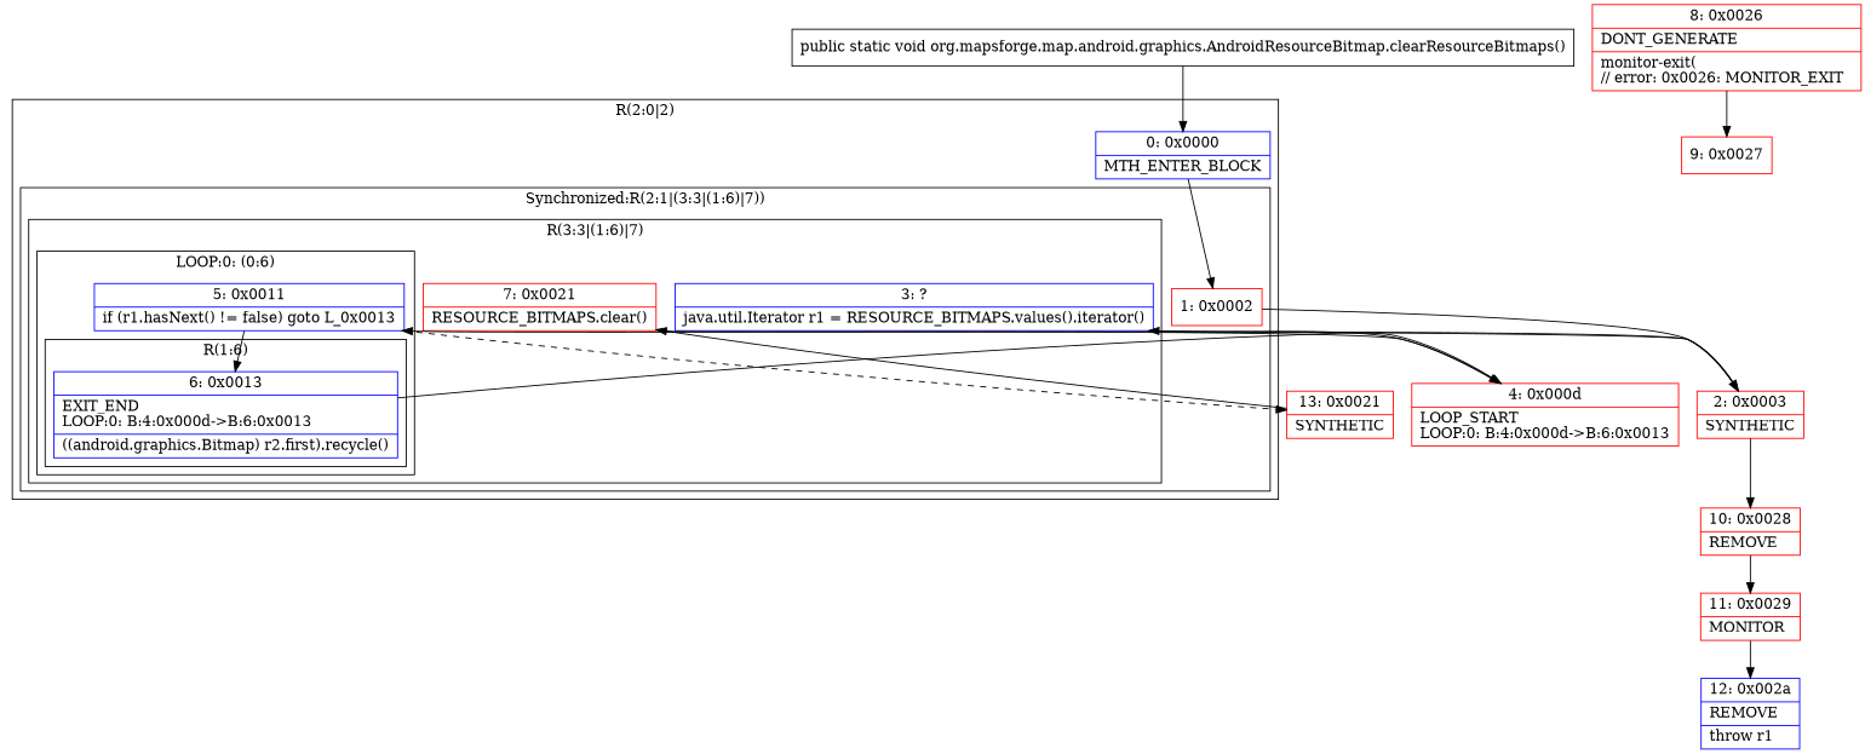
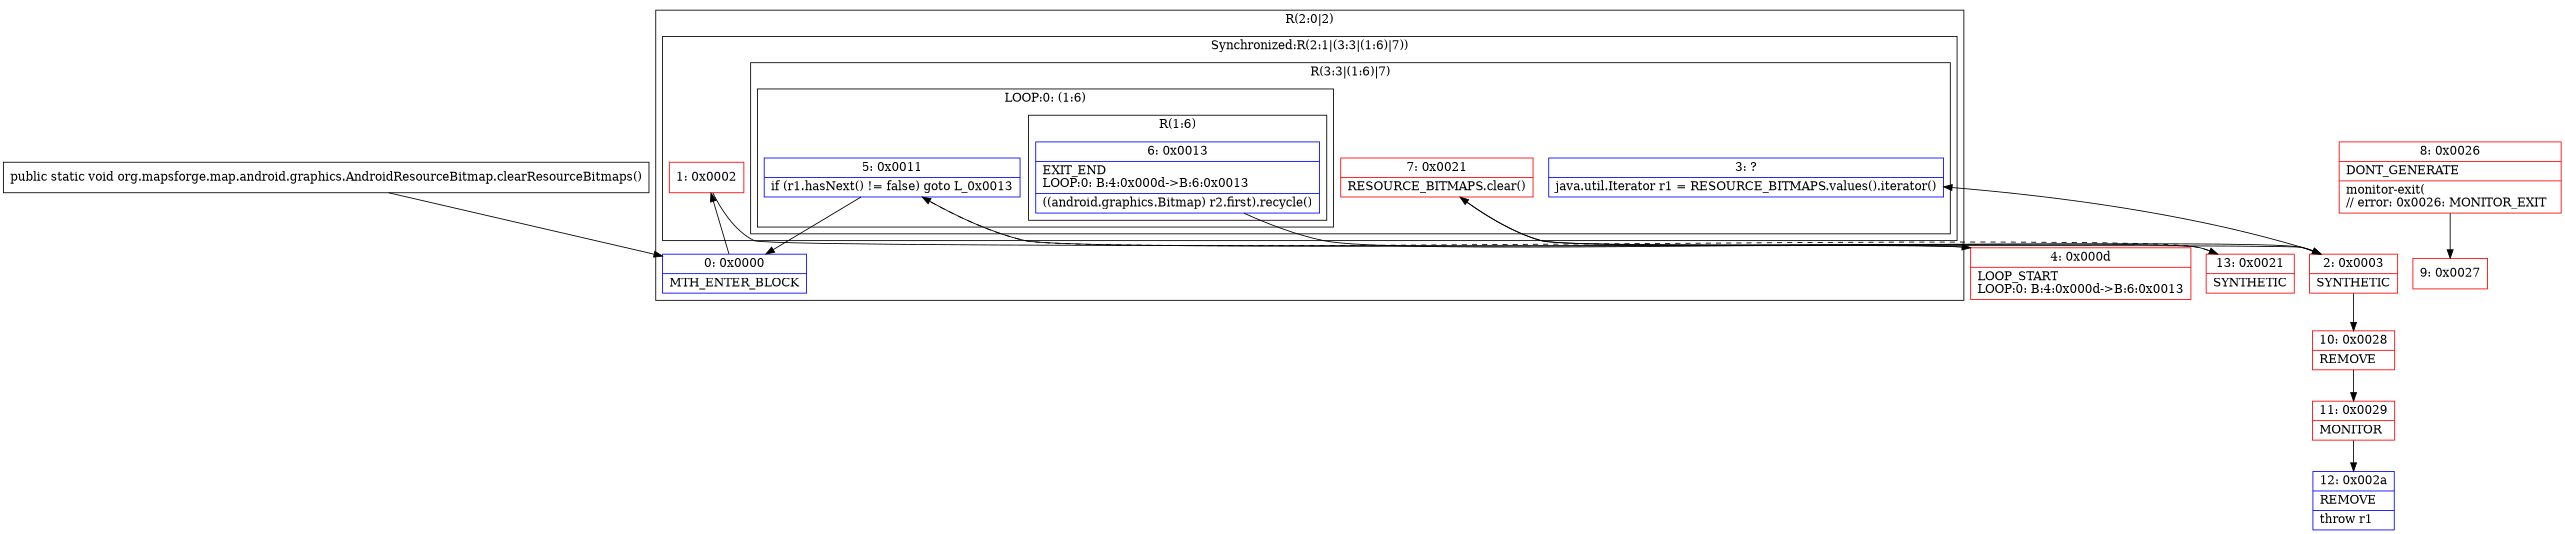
  digraph {
    node [color=red shape=record]
    n1 [color=blue label="{6\:\ 0x0013|EXIT_END\lLOOP:0: B:4:0x000d\-\>B:6:0x0013\l|((android.graphics.Bitmap) r2.first).recycle()\l}"]
    n2 [color=blue label="{5\:\ 0x0011|if (r1.hasNext() != false) goto L_0x0013\l}"]
    n3 [color=blue label="{3\:\ ?|java.util.Iterator r1 = RESOURCE_BITMAPS.values().iterator()\l}"]
    n4 [label="{7\:\ 0x0021|RESOURCE_BITMAPS.clear()\l}"]
    n5 [label="{1\:\ 0x0002}"]
    n6 [color=blue label="{0\:\ 0x0000|MTH_ENTER_BLOCK\l}"]
    n7 [label="{4\:\ 0x000d|LOOP_START\lLOOP:0: B:4:0x000d\-\>B:6:0x0013\l}"]
    n8 [label="{13\:\ 0x0021|SYNTHETIC\l}"]
    n9 [label="{2\:\ 0x0003|SYNTHETIC\l}"]
    n10 [label="{10\:\ 0x0028|REMOVE\l}"]
    n11 [label="{8\:\ 0x0026|DONT_GENERATE\l|monitor\-exit(\l\/\/ error: 0x0026: MONITOR_EXIT  \l}"]
    n12 [label="{9\:\ 0x0027}"]
    n13 [label="{11\:\ 0x0029|MONITOR\l}"]
    n14 [color=blue label="{12\:\ 0x002a|REMOVE\l|throw r1\l}"]
    n15 [label="{public static void org.mapsforge.map.android.graphics.AndroidResourceBitmap.clearResourceBitmaps() }" color=""]
    subgraph cluster_1 {
      label="R(2:0|2)"
      n6
      subgraph cluster_2 {
        label="Synchronized:R(2:1|(3:3|(1:6)|7))"
        n5
        subgraph cluster_3 {
          label="R(3:3|(1:6)|7)"
          n3
          n4
          subgraph cluster_4 {
-           label="LOOP:0: (0:6)"
+           label="LOOP:0: (1:6)"
            n2
            subgraph cluster_5 {
              label="R(1:6)"
              n1
            }
          }
        }
      }
    }
    n1 -> n7
-   n2 -> n1
+   n2 -> n6
    n2 -> n8 [style=dashed]
-   n3 -> n7
    n4 -> n9
    n5 -> n9
    n6 -> n5
    n7 -> n2
    n8 -> n4
    n9 -> n3
    n9 -> n10
    n10 -> n13
    n11 -> n12
    n13 -> n14
    n15 -> n6
  }
